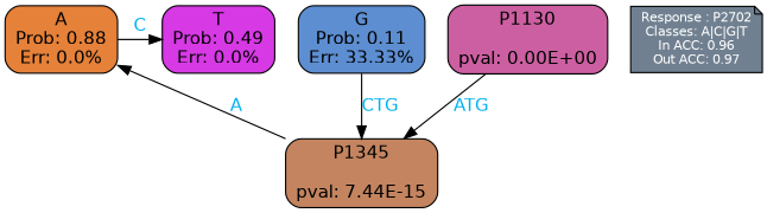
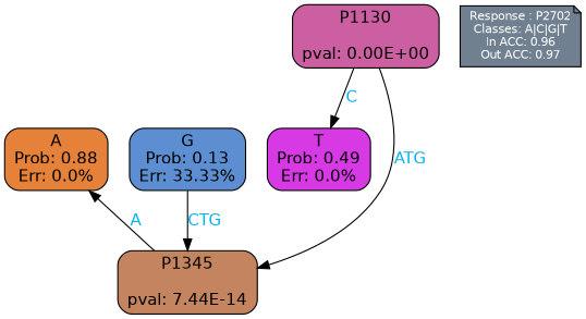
  digraph {
    ranksep=equally
    splines=polylines
    node [color=black fontname=helvetica shape=box style="filled, rounded"]
    edge [fontcolor=deepskyblue2 fontname=helvetica]
    n1 [fillcolor="#e58139" label="A\nProb: 0.88\nErr: 0.0%"]
-   n2 [fillcolor="#5d8ed1" label="G\nProb: 0.11\nErr: 33.33%"]
+   n2 [fillcolor="#5d8ed1" label="G\nProb: 0.13\nErr: 33.33%"]
    n3 [fillcolor="#d739e5" label="T\nProb: 0.49\nErr: 0.0%"]
    n4 [align=left fillcolor=slategray fontcolor=white fontsize=10 label="Response : P2702\nClasses: A|C|G|T\nIn ACC: 0.96\nOut ACC: 0.97\n" shape=note style=filled]
    n5 [fillcolor="#cc5fa1" label="P1130\n\npval: 0.00E+00"]
-   n6 [fillcolor="#c3845f" label="P1345\n\npval: 7.44E-15"]
+   n6 [fillcolor="#c3845f" label="P1345\n\npval: 7.44E-14"]
    subgraph sub_1 {
      rank=same
      n1
      n2
      n3
    }
    subgraph sub_2 {
      rank=same
      n4
      n5
    }
    n2 -> n6 [label=CTG]
-   n1 -> n3 [label=C]
+   n5 -> n3 [label=C]
    n5 -> n6 [label=ATG]
    n6 -> n1 [label=A]
  }
